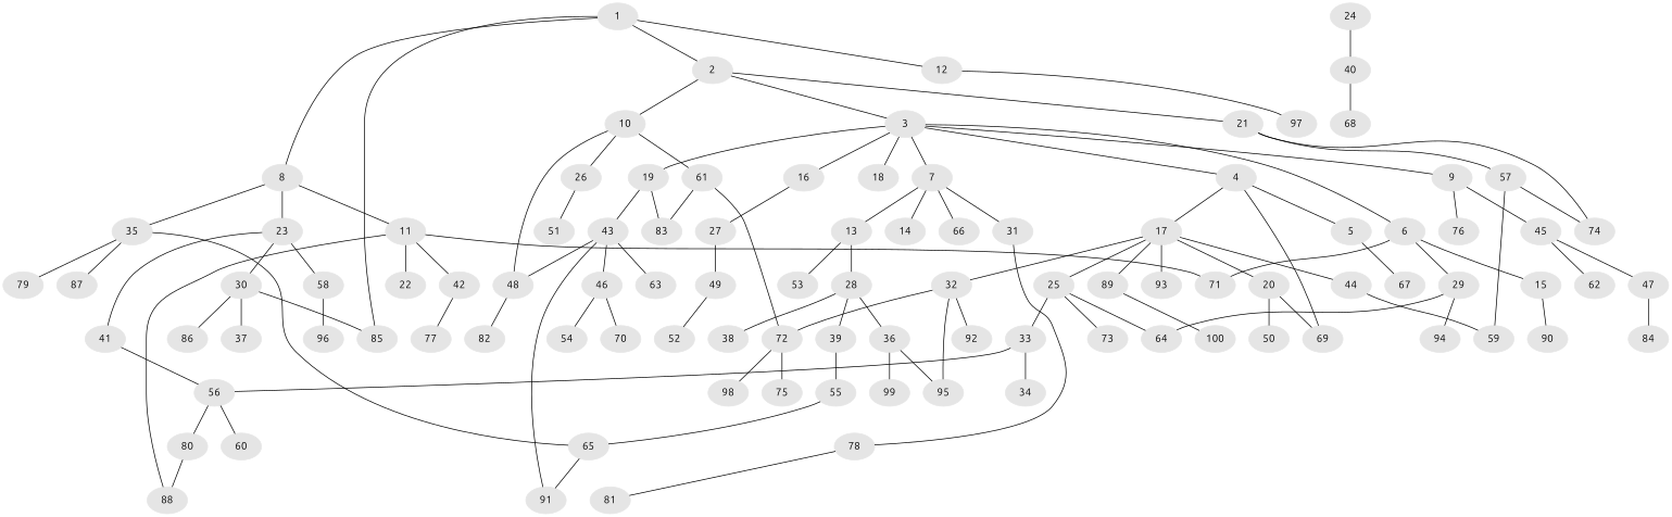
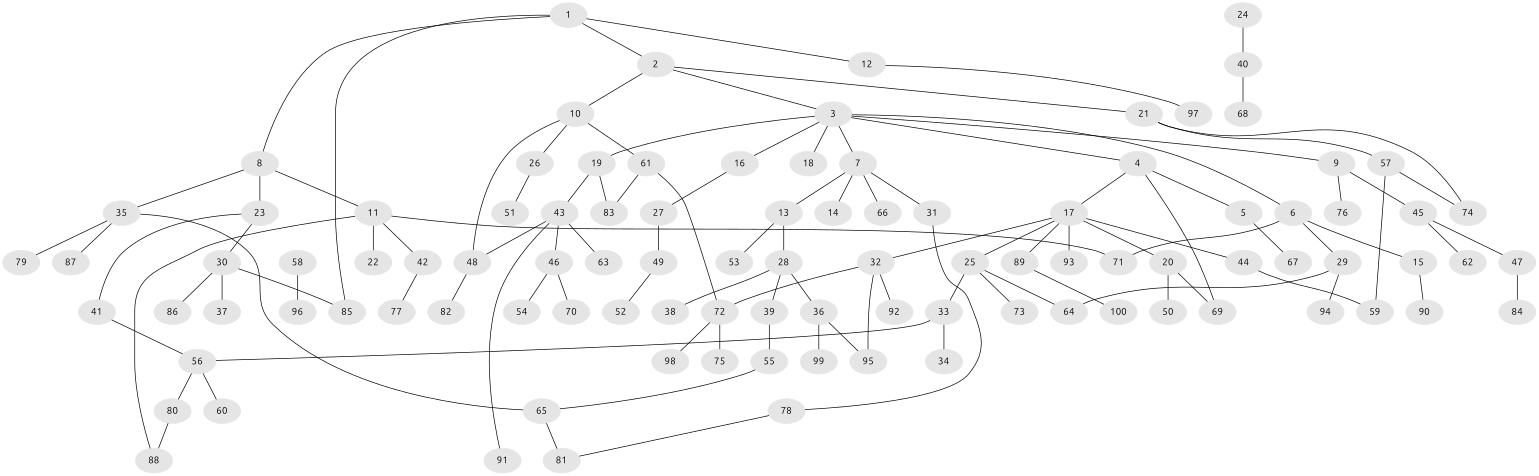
  graph {
    fontname=Ubuntu
    node [color=gray90 fontname=Ubuntu style=filled]
    edge [fontname=Ubuntu]
    1
    2
    8
    12
    85
    3
    10
    21
    11
    23
    35
    97
    4
    6
    7
    9
    16
    18
    19
    26
    48
    61
    57
    74
    5
    17
    69
    15
    29
    71
    13
    14
    31
    66
    45
    76
    27
    43
    83
    67
    20
    25
    32
    44
    89
    93
    90
    64
    94
    28
    53
    78
    22
    42
    88
    30
    41
    58
    65
    79
    87
    24
    40
    47
    62
    51
    82
    72
    77
    36
    38
    39
    49
    50
    33
    73
    92
    95
    59
    100
    46
    63
    91
    37
    86
    56
    96
    68
    34
    52
    99
    55
    81
    75
    98
    60
    80
    54
    70
    84
    1 -- 2
    1 -- 8
    1 -- 12
    1 -- 85
    2 -- 3
    2 -- 10
    2 -- 21
    8 -- 11
    8 -- 23
    8 -- 35
    12 -- 97
    3 -- 4
    3 -- 6
    3 -- 7
    3 -- 9
    3 -- 16
    3 -- 18
    3 -- 19
    10 -- 26
    10 -- 48
    10 -- 61
    21 -- 57
    21 -- 74
    11 -- 71
    11 -- 22
    11 -- 42
    11 -- 88
    23 -- 30
    23 -- 41
-   23 -- 58
    35 -- 65
    35 -- 79
    35 -- 87
    4 -- 5
    4 -- 17
    4 -- 69
    6 -- 15
    6 -- 29
    6 -- 71
    7 -- 13
    7 -- 14
    7 -- 31
    7 -- 66
    9 -- 45
    9 -- 76
    16 -- 27
    19 -- 43
    19 -- 83
    26 -- 51
    48 -- 82
    61 -- 83
    61 -- 72
    57 -- 74
    57 -- 59
    5 -- 67
    17 -- 20
    17 -- 25
    17 -- 32
    17 -- 44
    17 -- 89
    17 -- 93
    15 -- 90
    29 -- 64
    29 -- 94
    13 -- 28
    13 -- 53
    31 -- 78
    45 -- 47
    45 -- 62
    27 -- 49
    43 -- 48
    43 -- 46
    43 -- 63
    43 -- 91
    20 -- 69
    20 -- 50
    25 -- 64
    25 -- 33
    25 -- 73
    32 -- 72
    32 -- 92
    32 -- 95
    44 -- 59
    89 -- 100
    28 -- 36
    28 -- 38
    28 -- 39
    78 -- 81
    42 -- 77
    30 -- 85
    30 -- 37
    30 -- 86
    41 -- 56
    58 -- 96
-   65 -- 91
+   65 -- 81
    24 -- 40
    40 -- 68
    47 -- 84
    72 -- 75
    72 -- 98
    36 -- 95
    36 -- 99
    39 -- 55
    49 -- 52
    33 -- 56
    33 -- 34
    46 -- 54
    46 -- 70
    56 -- 60
    56 -- 80
    55 -- 65
    80 -- 88
  }
